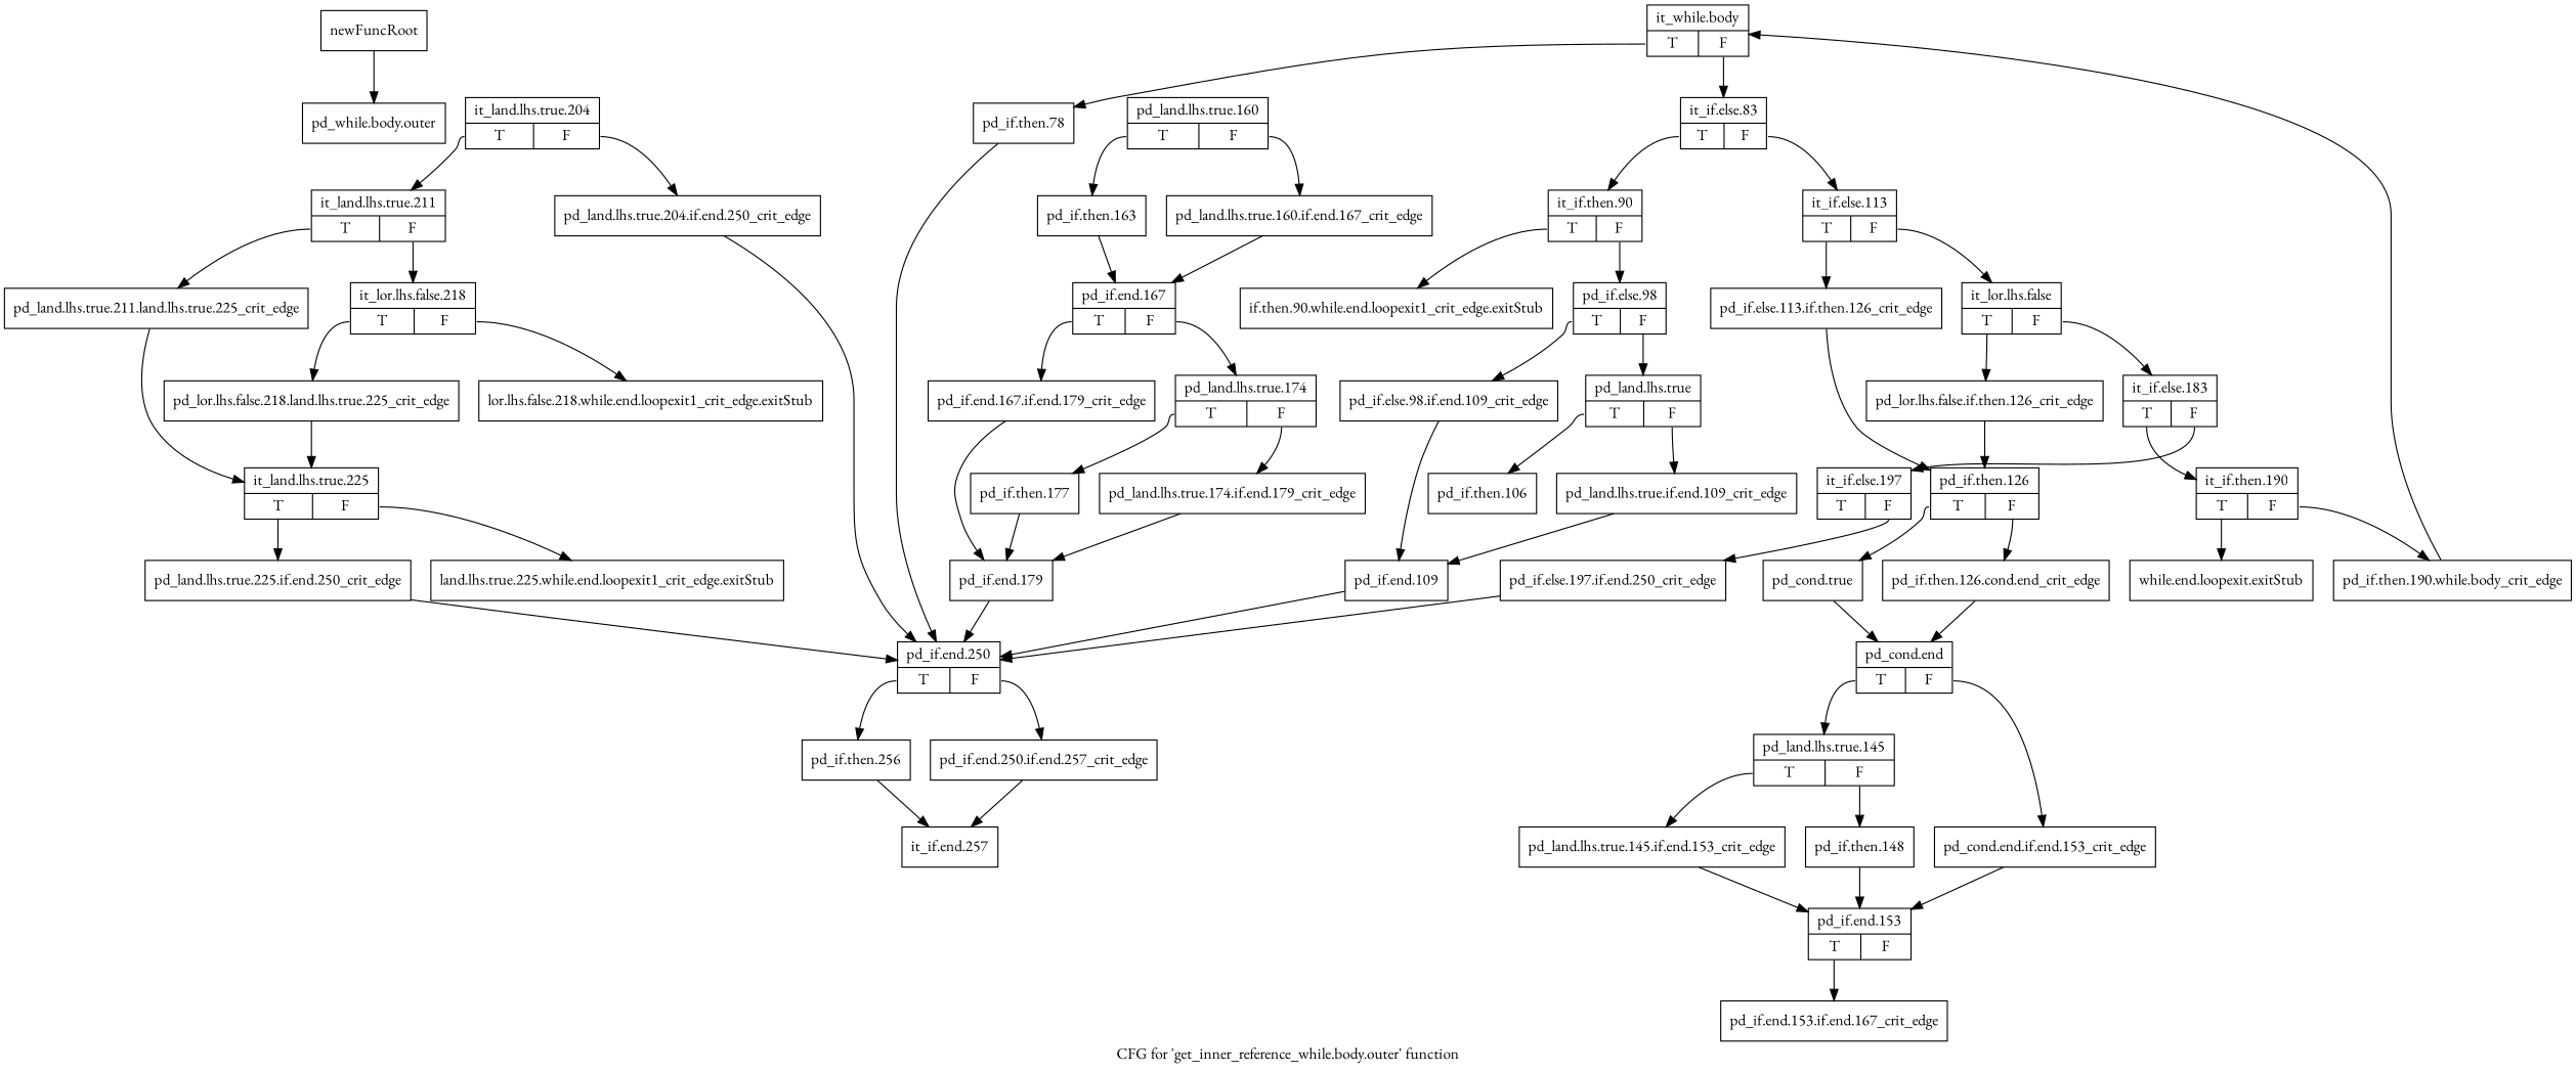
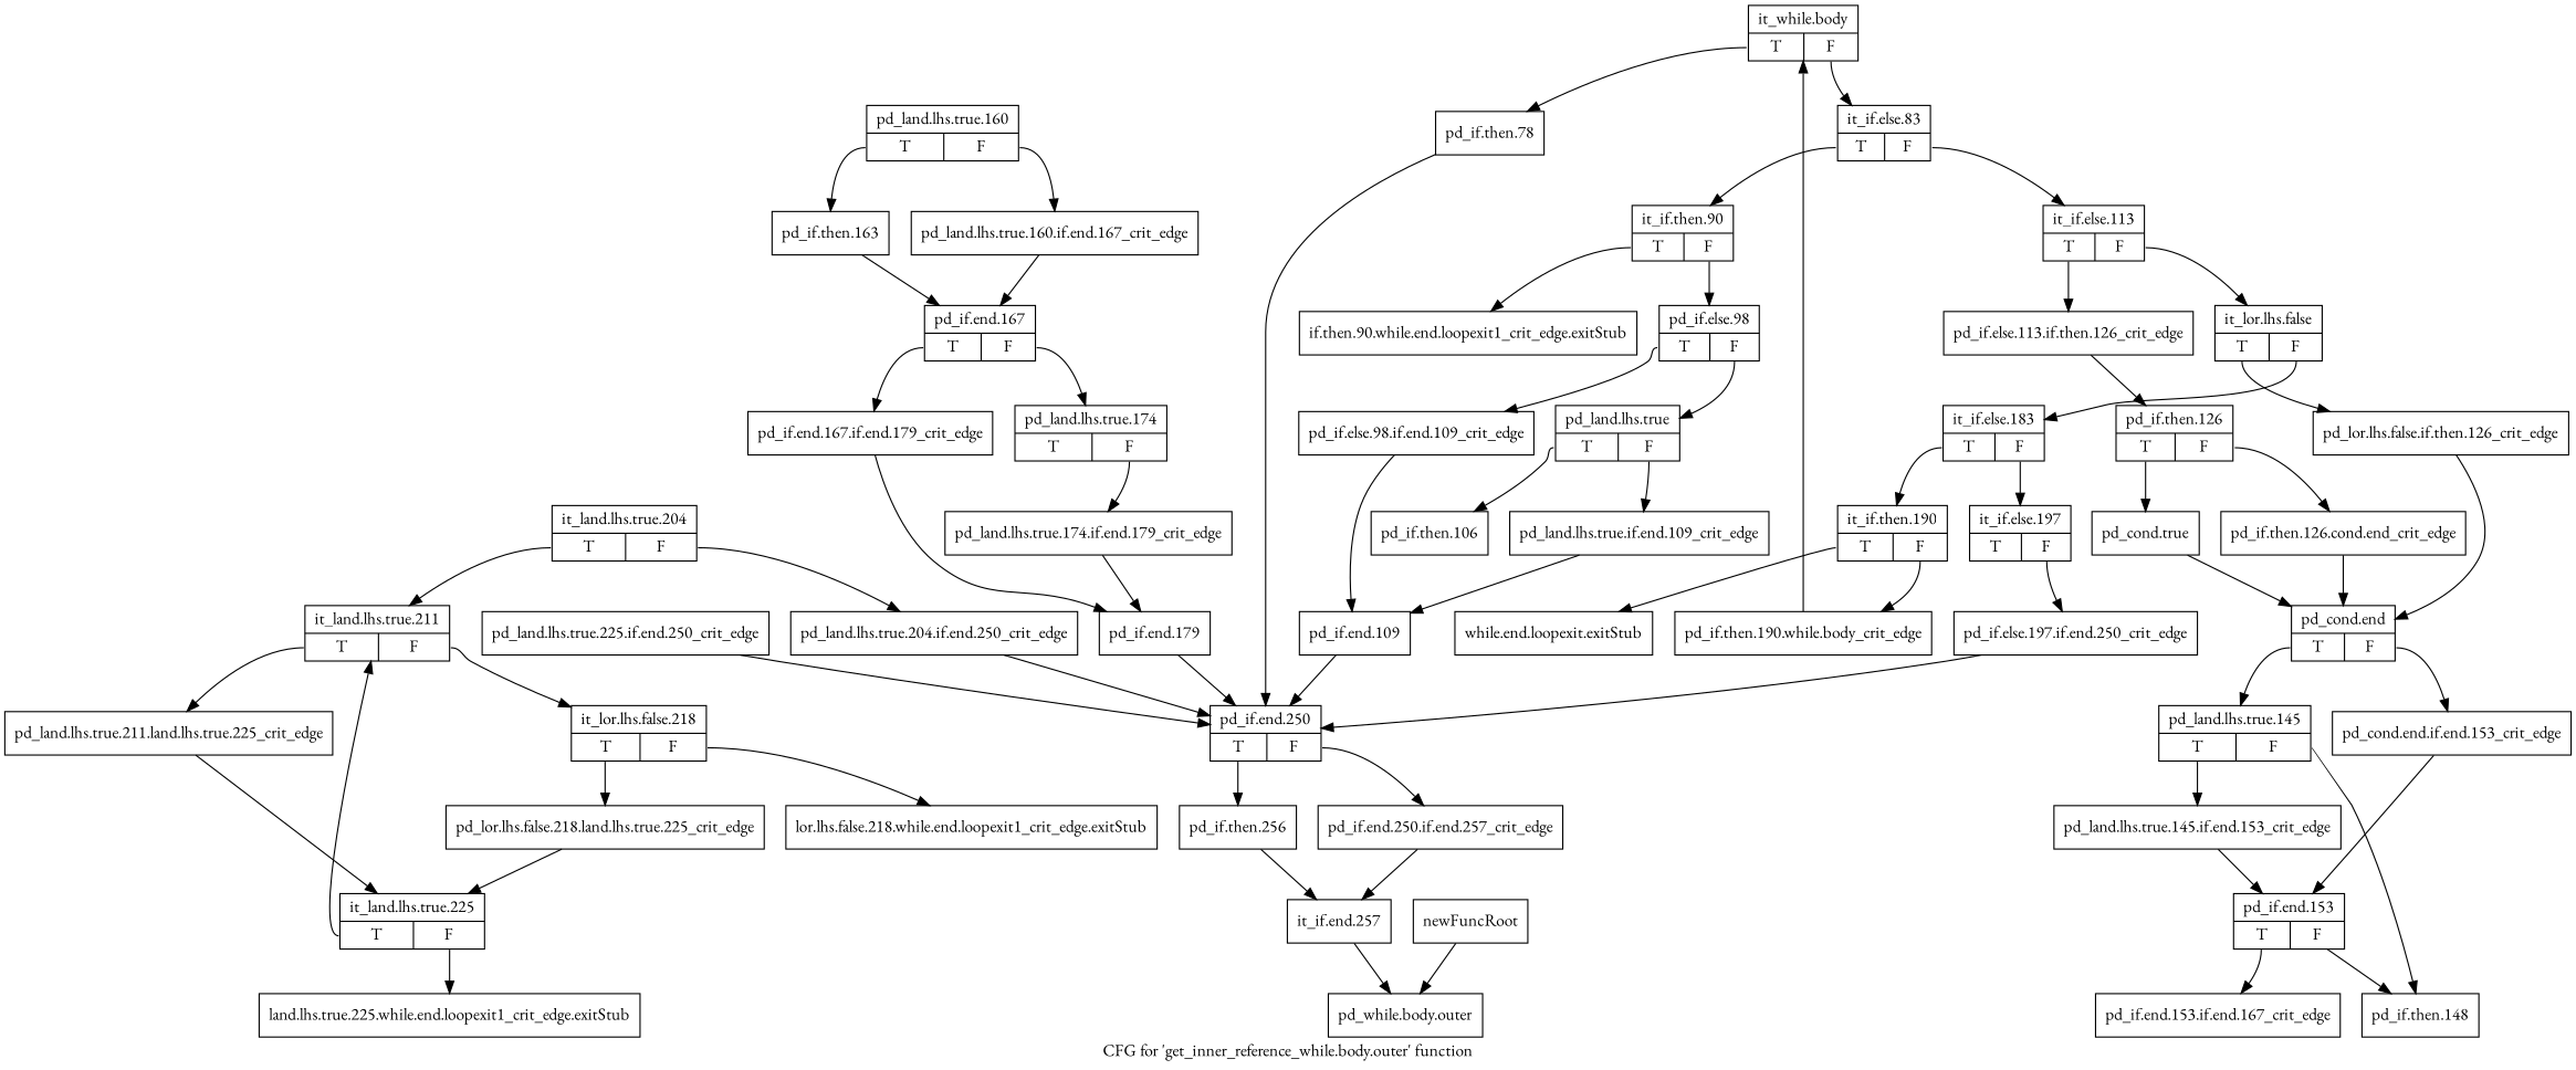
  digraph {
    fontname="EB Garamond"
    label="CFG for 'get_inner_reference_while.body.outer' function"
    node [fontname="EB Garamond" shape=record]
    edge [fontname="EB Garamond"]
    n1 [label="{newFuncRoot}"]
    n2 [label="{pd_while.body.outer}"]
    n3 [label="{it_while.body|{<s0>T|<s1>F}}"]
    n4 [label="{pd_if.then.78}"]
    n5 [label="{it_if.else.83|{<s0>T|<s1>F}}"]
    n6 [label="{lor.lhs.false.218.while.end.loopexit1_crit_edge.exitStub}"]
    n7 [label="{land.lhs.true.225.while.end.loopexit1_crit_edge.exitStub}"]
    n8 [label="{while.end.loopexit.exitStub}"]
    n9 [label="{if.then.90.while.end.loopexit1_crit_edge.exitStub}"]
    n10 [label="{pd_if.end.250|{<s0>T|<s1>F}}"]
    n11 [label="{it_if.then.90|{<s0>T|<s1>F}}"]
    n12 [label="{it_if.else.113|{<s0>T|<s1>F}}"]
    n13 [label="{pd_if.then.256}"]
    n14 [label="{pd_if.end.250.if.end.257_crit_edge}"]
    n15 [label="{pd_if.else.98|{<s0>T|<s1>F}}"]
    n16 [label="{pd_if.else.113.if.then.126_crit_edge}"]
    n17 [label="{it_lor.lhs.false|{<s0>T|<s1>F}}"]
    n18 [label="{pd_if.else.98.if.end.109_crit_edge}"]
    n19 [label="{pd_land.lhs.true|{<s0>T|<s1>F}}"]
    n20 [label="{pd_if.then.126|{<s0>T|<s1>F}}"]
    n21 [label="{pd_lor.lhs.false.if.then.126_crit_edge}"]
    n22 [label="{it_if.else.183|{<s0>T|<s1>F}}"]
    n23 [label="{pd_cond.true}"]
    n24 [label="{pd_if.then.126.cond.end_crit_edge}"]
    n25 [label="{it_if.then.190|{<s0>T|<s1>F}}"]
    n26 [label="{it_if.else.197|{<s0>T|<s1>F}}"]
    n27 [label="{pd_if.then.190.while.body_crit_edge}"]
    n28 [label="{pd_if.else.197.if.end.250_crit_edge}"]
    n29 [label="{it_land.lhs.true.204|{<s0>T|<s1>F}}"]
    n30 [label="{it_land.lhs.true.211|{<s0>T|<s1>F}}"]
    n31 [label="{pd_land.lhs.true.204.if.end.250_crit_edge}"]
    n32 [label="{pd_land.lhs.true.211.land.lhs.true.225_crit_edge}"]
    n33 [label="{it_lor.lhs.false.218|{<s0>T|<s1>F}}"]
    n34 [label="{it_if.end.257}"]
    n35 [label="{it_land.lhs.true.225|{<s0>T|<s1>F}}"]
    n36 [label="{pd_lor.lhs.false.218.land.lhs.true.225_crit_edge}"]
    n37 [label="{pd_land.lhs.true.225.if.end.250_crit_edge}"]
    n38 [label="{pd_cond.end|{<s0>T|<s1>F}}"]
    n39 [label="{pd_land.lhs.true.145|{<s0>T|<s1>F}}"]
    n40 [label="{pd_cond.end.if.end.153_crit_edge}"]
    n41 [label="{pd_land.lhs.true.145.if.end.153_crit_edge}"]
    n42 [label="{pd_if.then.148}"]
    n43 [label="{pd_if.end.153|{<s0>T|<s1>F}}"]
    n44 [label="{pd_if.end.153.if.end.167_crit_edge}"]
    n45 [label="{pd_land.lhs.true.160|{<s0>T|<s1>F}}"]
    n46 [label="{pd_if.then.163}"]
    n47 [label="{pd_land.lhs.true.160.if.end.167_crit_edge}"]
    n48 [label="{pd_if.end.167|{<s0>T|<s1>F}}"]
    n49 [label="{pd_if.end.167.if.end.179_crit_edge}"]
    n50 [label="{pd_land.lhs.true.174|{<s0>T|<s1>F}}"]
    n51 [label="{pd_if.end.179}"]
-   n52 [label="{pd_if.then.177}"]
    n53 [label="{pd_land.lhs.true.174.if.end.179_crit_edge}"]
    n54 [label="{pd_if.end.109}"]
    n55 [label="{pd_if.then.106}"]
    n56 [label="{pd_land.lhs.true.if.end.109_crit_edge}"]
    n1 -> n2
    n3 -> n4 [tailport=s0]
    n3 -> n5 [tailport=s1]
    n4 -> n10
    n5 -> n11 [tailport=s0]
    n5 -> n12 [tailport=s1]
    n10 -> n13 [tailport=s0]
    n10 -> n14 [tailport=s1]
    n11 -> n9 [tailport=s0]
    n11 -> n15 [tailport=s1]
    n12 -> n16 [tailport=s0]
    n12 -> n17 [tailport=s1]
    n13 -> n34
    n14 -> n34
    n15 -> n18 [tailport=s0]
    n15 -> n19 [tailport=s1]
    n16 -> n20
    n17 -> n21 [tailport=s0]
    n17 -> n22 [tailport=s1]
    n18 -> n54
    n19 -> n55 [tailport=s0]
    n19 -> n56 [tailport=s1]
    n20 -> n23 [tailport=s0]
    n20 -> n24 [tailport=s1]
-   n21 -> n20
+   n21 -> n38
    n22 -> n25 [tailport=s0]
    n22 -> n26 [tailport=s1]
    n23 -> n38
    n24 -> n38
    n25 -> n8 [tailport=s0]
    n25 -> n27 [tailport=s1]
    n26 -> n28 [tailport=s1]
    n27 -> n3
    n28 -> n10
    n29 -> n30 [tailport=s0]
    n29 -> n31 [tailport=s1]
    n30 -> n32 [tailport=s0]
    n30 -> n33 [tailport=s1]
    n31 -> n10
    n32 -> n35
    n33 -> n6 [tailport=s1]
    n33 -> n36 [tailport=s0]
+   n34 -> n2
    n35 -> n7 [tailport=s1]
-   n35 -> n37 [tailport=s0]
+   n35 -> n30 [tailport=s0]
    n36 -> n35
    n37 -> n10
    n38 -> n39 [tailport=s0]
    n38 -> n40 [tailport=s1]
    n39 -> n41 [tailport=s0]
    n39 -> n42 [tailport=s1]
    n40 -> n43
    n41 -> n43
-   n42 -> n43
+   n43 -> n42
    n43 -> n44 [tailport=s0]
    n45 -> n46 [tailport=s0]
    n45 -> n47 [tailport=s1]
    n46 -> n48
    n47 -> n48
    n48 -> n49 [tailport=s0]
    n48 -> n50 [tailport=s1]
    n49 -> n51
-   n50 -> n52 [tailport=s0]
    n50 -> n53 [tailport=s1]
    n51 -> n10
-   n52 -> n51
    n53 -> n51
    n54 -> n10
    n56 -> n54
  }
